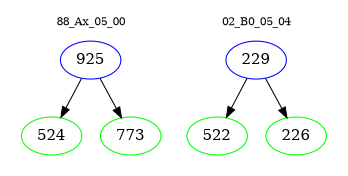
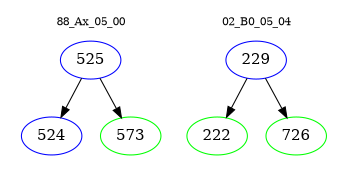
  digraph {
    node [color=green]
    edge [color=black]
-   n1 [color=blue label=925]
-   n2 [label=524]
-   n3 [label=773]
+   n1 [color=blue label=525]
+   n2 [color=blue label=524]
+   n3 [label=573]
    n4 [color=blue label=229]
-   n5 [label=522]
-   n6 [label=226]
+   n5 [label=222]
+   n6 [label=726]
    subgraph cluster_1 {
      color=white
      fontsize=10
      label="88_Ax_05_00"
      n1
      n2
      n3
    }
    subgraph cluster_2 {
      color=white
      fontsize=10
      label="02_B0_05_04"
      n4
      n5
      n6
    }
    n1 -> n2
    n1 -> n3
    n4 -> n5
    n4 -> n6
  }
